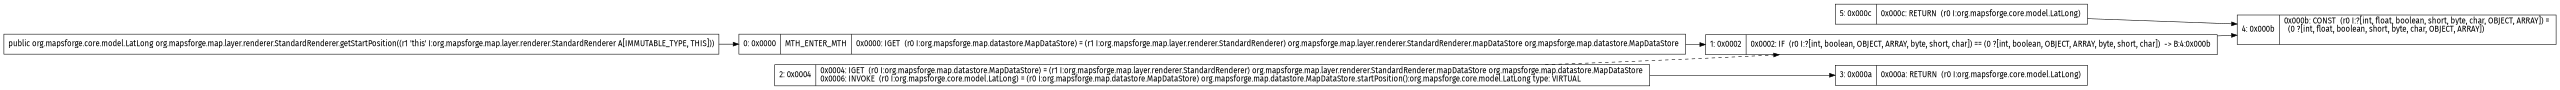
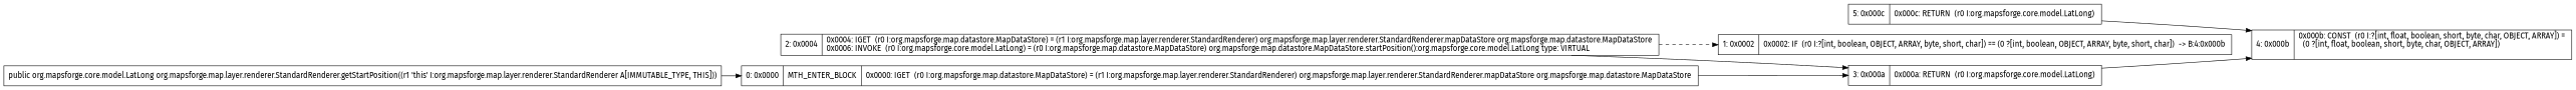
  digraph {
    fontname="Fira Sans"
    rankdir=LR
    node [fontname="Fira Sans" shape=record]
    edge [fontname="Fira Sans"]
-   n1 [label="{0\:\ 0x0000|MTH_ENTER_MTH\l|0x0000: IGET  (r0 I:org.mapsforge.map.datastore.MapDataStore) = (r1 I:org.mapsforge.map.layer.renderer.StandardRenderer) org.mapsforge.map.layer.renderer.StandardRenderer.mapDataStore org.mapsforge.map.datastore.MapDataStore \l}"]
+   n1 [label="{0\:\ 0x0000|MTH_ENTER_BLOCK\l|0x0000: IGET  (r0 I:org.mapsforge.map.datastore.MapDataStore) = (r1 I:org.mapsforge.map.layer.renderer.StandardRenderer) org.mapsforge.map.layer.renderer.StandardRenderer.mapDataStore org.mapsforge.map.datastore.MapDataStore \l}"]
    n2 [label="{1\:\ 0x0002|0x0002: IF  (r0 I:?[int, boolean, OBJECT, ARRAY, byte, short, char]) == (0 ?[int, boolean, OBJECT, ARRAY, byte, short, char])  \-\> B:4:0x000b \l}"]
    n3 [label="{4\:\ 0x000b|0x000b: CONST  (r0 I:?[int, float, boolean, short, byte, char, OBJECT, ARRAY]) = \l  (0 ?[int, float, boolean, short, byte, char, OBJECT, ARRAY])\l \l}"]
    n4 [label="{2\:\ 0x0004|0x0004: IGET  (r0 I:org.mapsforge.map.datastore.MapDataStore) = (r1 I:org.mapsforge.map.layer.renderer.StandardRenderer) org.mapsforge.map.layer.renderer.StandardRenderer.mapDataStore org.mapsforge.map.datastore.MapDataStore \l0x0006: INVOKE  (r0 I:org.mapsforge.core.model.LatLong) = (r0 I:org.mapsforge.map.datastore.MapDataStore) org.mapsforge.map.datastore.MapDataStore.startPosition():org.mapsforge.core.model.LatLong type: VIRTUAL \l}"]
    n5 [label="{3\:\ 0x000a|0x000a: RETURN  (r0 I:org.mapsforge.core.model.LatLong) \l}"]
    n6 [label="{5\:\ 0x000c|0x000c: RETURN  (r0 I:org.mapsforge.core.model.LatLong) \l}"]
    n7 [label="{public org.mapsforge.core.model.LatLong org.mapsforge.map.layer.renderer.StandardRenderer.getStartPosition((r1 'this' I:org.mapsforge.map.layer.renderer.StandardRenderer A[IMMUTABLE_TYPE, THIS])) }"]
-   n1 -> n2
-   n2 -> n3
+   n1 -> n5
+   n5 -> n3
    n4 -> n2 [style=dashed]
    n4 -> n5
    n6 -> n3
    n7 -> n1
  }
